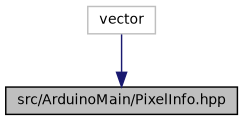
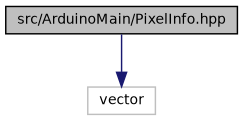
  digraph {
    node [fontname=Helvetica fontsize=10 shape=record style=filled]
    n1 [color=black fillcolor=grey75 fontcolor=black height=0.2 label="src/ArduinoMain/PixelInfo.hpp" width=0.4]
    n2 [color=grey75 fillcolor=white height=0.2 label=vector width=0.4]
-   n2 -> n1 [color=midnightblue fontname=Helvetica fontsize=10 labelfontname=Helvetica labelfontsize=10 style=solid]
+   n1 -> n2 [color=midnightblue fontname=Helvetica fontsize=10 labelfontname=Helvetica labelfontsize=10 style=solid]
  }
